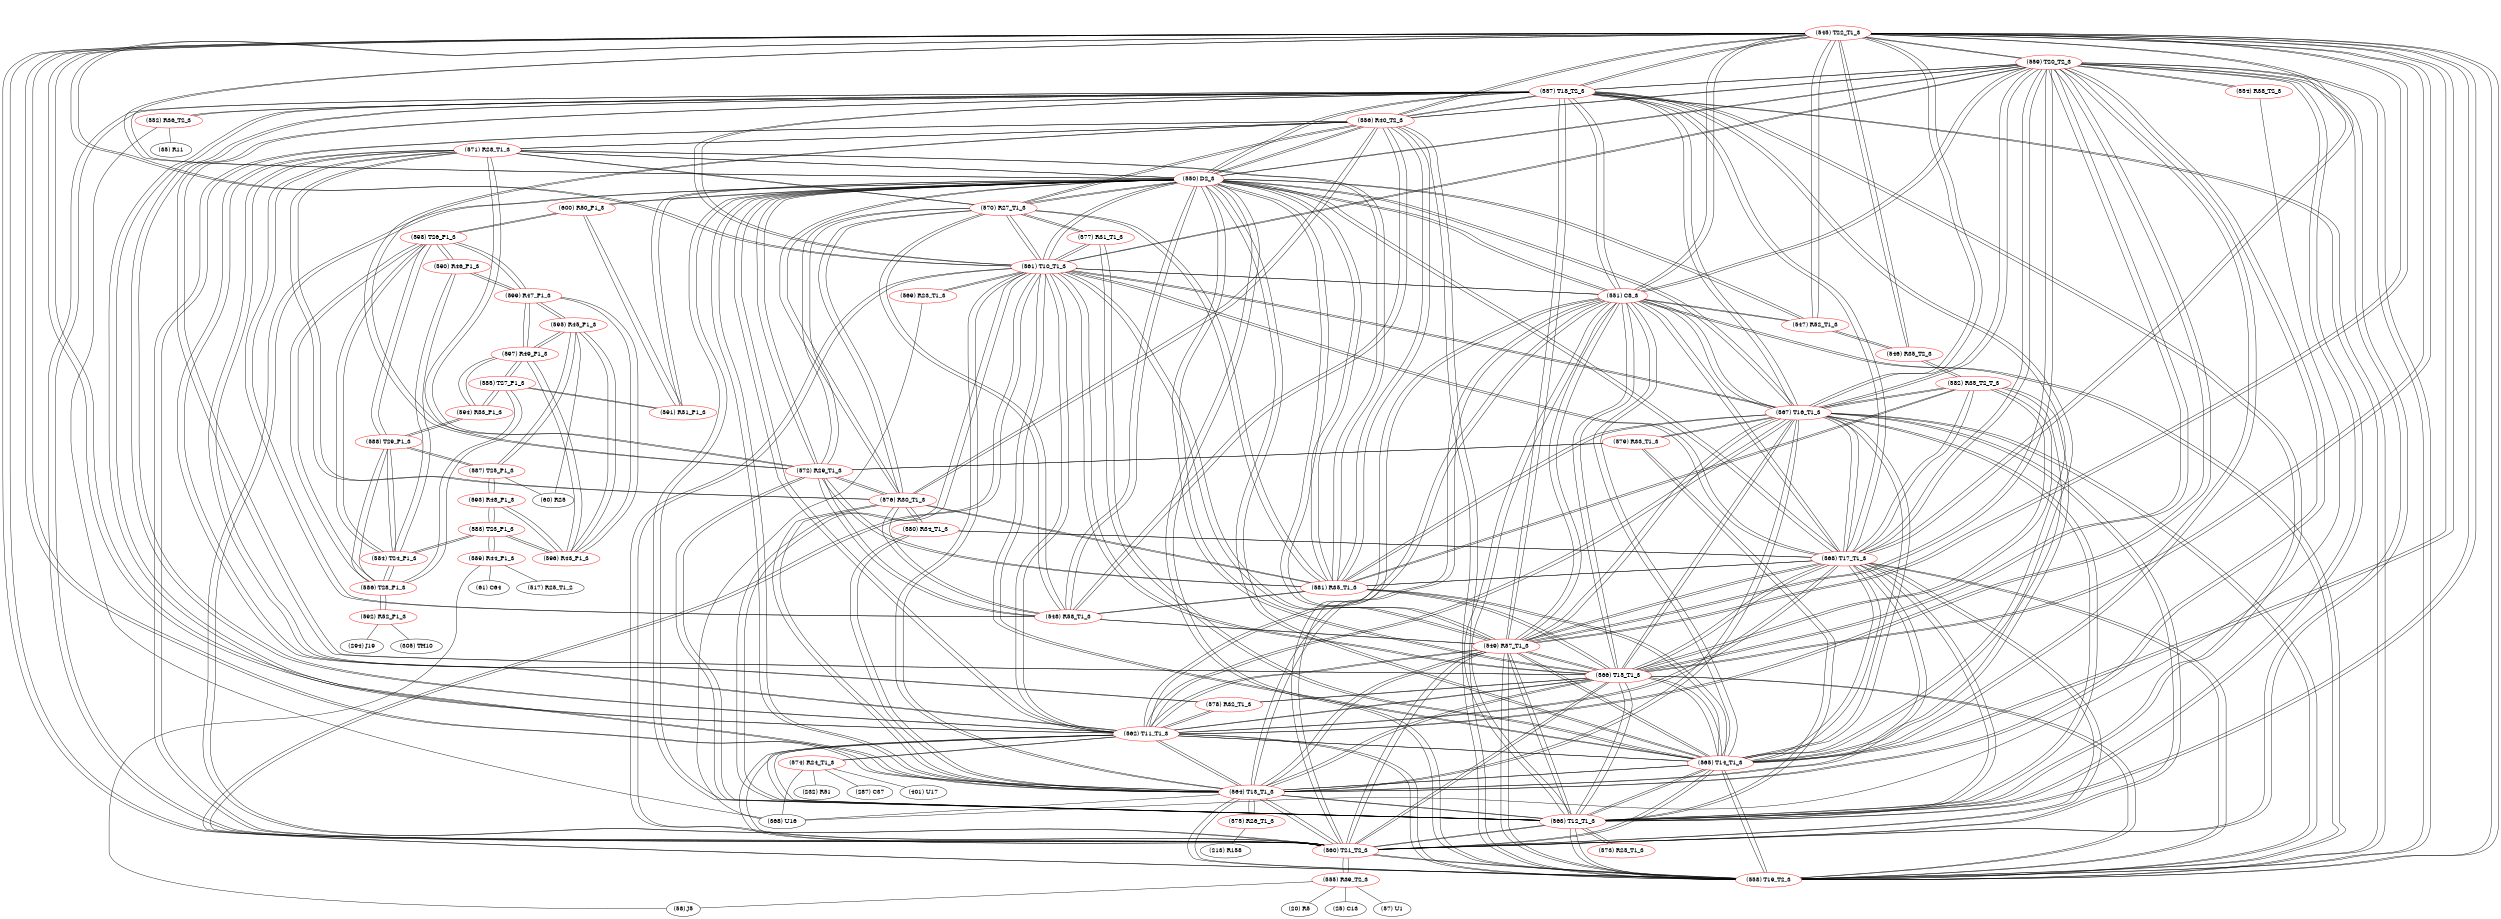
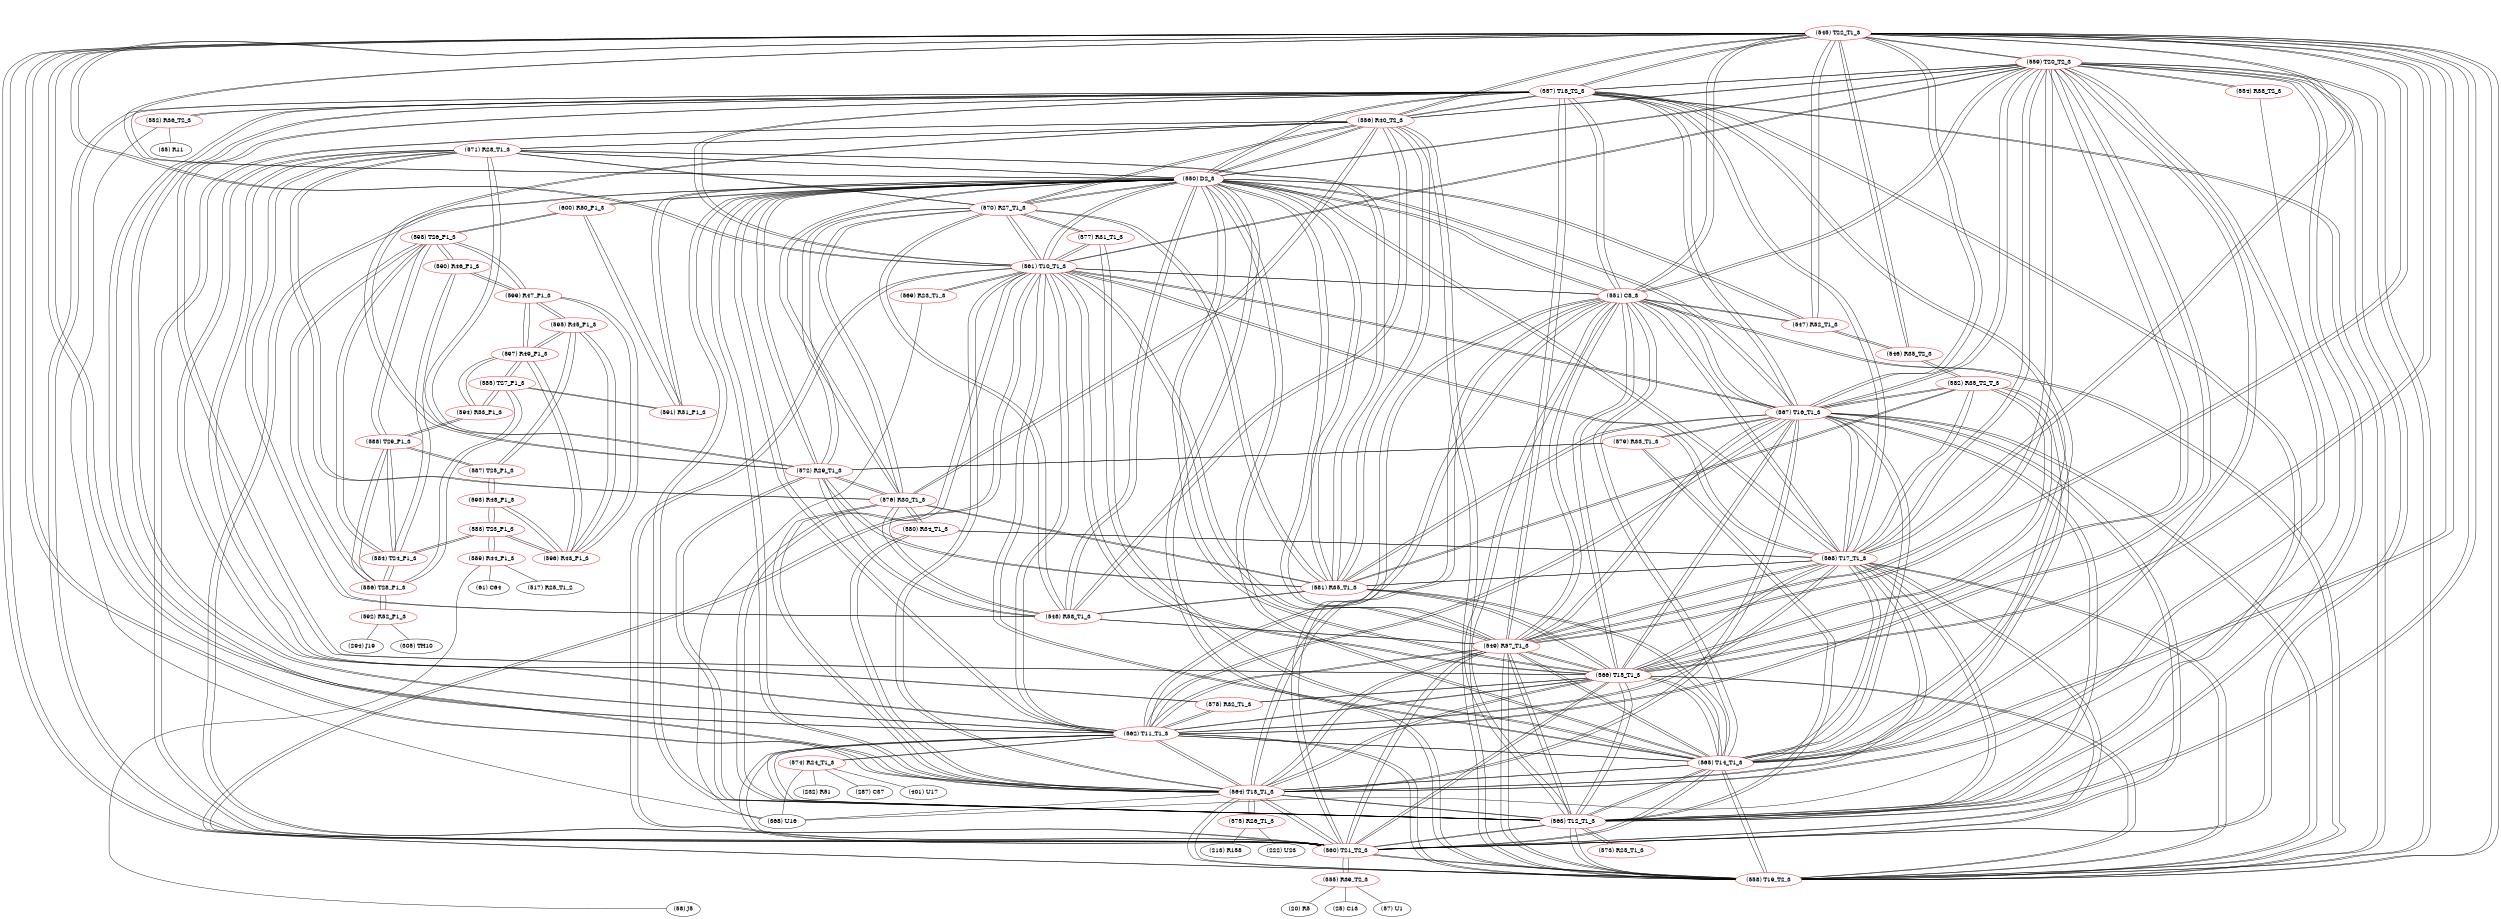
  graph {
    node [color=red]
    n1 [label="(545) T22_T1_3"]
    n2 [label="(559) T20_T2_3"]
    n3 [label="(557) T18_T2_3"]
    n4 [label="(558) T19_T2_3"]
    n5 [label="(560) T21_T2_3"]
    n6 [label="(549) R57_T1_3"]
    n7 [label="(550) D2_3"]
    n8 [label="(562) T11_T1_3"]
    n9 [label="(567) T16_T1_3"]
    n10 [label="(568) T17_T1_3"]
    n11 [label="(561) T10_T1_3"]
    n12 [label="(563) T12_T1_3"]
    n13 [label="(564) T13_T1_3"]
    n14 [label="(565) T14_T1_3"]
    n15 [label="(566) T15_T1_3"]
    n16 [label="(551) C8_3"]
    n17 [label="(556) R40_T2_3"]
    n18 [label="(547) R52_T1_3"]
    n19 [label="(546) R35_T2_3"]
    n20 [label="(554) R38_T2_3"]
    n21 [label="(552) R36_T2_3"]
    n22 [label="(555) R39_T2_3"]
    n23 [label="(548) R58_T1_3"]
    n24 [label="(572) R29_T1_3"]
    n25 [label="(581) R35_T1_3"]
    n26 [label="(576) R30_T1_3"]
    n27 [label="(570) R27_T1_3"]
    n28 [label="(571) R28_T1_3"]
    n29 [label="(591) R51_P1_3"]
    n30 [label="(600) R50_P1_3"]
    n31 [label="(574) R24_T1_3"]
    n32 [label="(578) R32_T1_3"]
    n33 [label="(582) R35_T2_T_3"]
    n34 [label="(579) R33_T1_3"]
    n35 [label="(580) R34_T1_3"]
    n36 [label="(569) R23_T1_3"]
    n37 [label="(577) R31_T1_3"]
    n38 [label="(573) R25_T1_3"]
    n39 [label="(575) R26_T1_3"]
    n40 [label="(368) U16" color=""]
    n41 [label="(35) R11" color=""]
    n42 [label="(57) U1" color=""]
    n43 [label="(20) R5" color=""]
    n44 [label="(58) J5" color=""]
    n45 [label="(25) C13" color=""]
    n46 [label="(585) T27_P1_3"]
    n47 [label="(598) T26_P1_3"]
    n48 [label="(232) R51" color=""]
    n49 [label="(287) C37" color=""]
    n50 [label="(401) U17" color=""]
+   n51 [label="(222) U23" color=""]
    n52 [label="(213) R158" color=""]
    n53 [label="(597) R49_P1_3"]
    n54 [label="(586) T28_P1_3"]
    n55 [label="(594) R53_P1_3"]
    n56 [label="(584) T24_P1_3"]
    n57 [label="(599) R47_P1_3"]
    n58 [label="(588) T29_P1_3"]
    n59 [label="(590) R46_P1_3"]
    n60 [label="(583) T23_P1_3"]
    n61 [label="(593) R48_P1_3"]
    n62 [label="(596) R43_P1_3"]
    n63 [label="(589) R44_P1_3"]
    n64 [label="(587) T25_P1_3"]
    n65 [label="(595) R45_P1_3"]
    n66 [label="(61) C64" color=""]
    n67 [label="(517) R25_T1_2" color=""]
-   n68 [label="(60) R25" color=""]
    n69 [label="(592) R52_P1_3"]
    n70 [label="(305) TH10" color=""]
    n71 [label="(294) J19" color=""]
    n1 -- n2
    n1 -- n3
    n1 -- n4
    n1 -- n5
    n1 -- n6
    n1 -- n7
    n1 -- n8
    n1 -- n9
    n1 -- n10
    n1 -- n11
    n1 -- n12
    n1 -- n13
    n1 -- n14
    n1 -- n15
    n1 -- n16
    n1 -- n17
    n1 -- n18
    n1 -- n19
    n2 -- n1
    n2 -- n3
    n2 -- n4
    n2 -- n5
    n2 -- n6
    n2 -- n7
    n2 -- n8
    n2 -- n9
    n2 -- n10
    n2 -- n11
    n2 -- n12
    n2 -- n13
    n2 -- n14
    n2 -- n15
    n2 -- n16
    n2 -- n17
    n2 -- n20
    n3 -- n1
    n3 -- n2
    n3 -- n4
    n3 -- n5
    n3 -- n6
    n3 -- n7
    n3 -- n8
    n3 -- n9
    n3 -- n10
    n3 -- n11
    n3 -- n12
    n3 -- n13
    n3 -- n14
    n3 -- n15
    n3 -- n16
    n3 -- n17
    n3 -- n21
    n4 -- n1
    n4 -- n2
    n4 -- n3
    n4 -- n5
    n4 -- n6
    n4 -- n7
    n4 -- n8
    n4 -- n9
    n4 -- n10
    n4 -- n11
    n4 -- n12
    n4 -- n13
    n4 -- n14
    n4 -- n15
    n4 -- n16
    n4 -- n17
    n5 -- n1
    n5 -- n2
    n5 -- n3
    n5 -- n4
    n5 -- n6
    n5 -- n7
    n5 -- n8
    n5 -- n9
    n5 -- n10
    n5 -- n11
    n5 -- n12
    n5 -- n13
    n5 -- n14
    n5 -- n15
    n5 -- n16
    n5 -- n17
    n5 -- n22
    n6 -- n1
    n6 -- n2
    n6 -- n3
    n6 -- n4
    n6 -- n5
    n6 -- n7
    n6 -- n8
    n6 -- n9
    n6 -- n10
    n6 -- n11
    n6 -- n12
    n6 -- n13
    n6 -- n14
    n6 -- n15
    n6 -- n16
    n6 -- n23
    n7 -- n1
    n7 -- n2
    n7 -- n3
    n7 -- n4
    n7 -- n5
    n7 -- n6
    n7 -- n8
    n7 -- n9
    n7 -- n10
    n7 -- n11
    n7 -- n12
    n7 -- n13
    n7 -- n14
    n7 -- n15
    n7 -- n16
    n7 -- n17
    n7 -- n18
    n7 -- n23
    n7 -- n24
    n7 -- n25
    n7 -- n26
    n7 -- n27
    n7 -- n28
    n7 -- n29
    n7 -- n30
    n8 -- n1
    n8 -- n2
    n8 -- n3
    n8 -- n4
    n8 -- n5
    n8 -- n6
    n8 -- n7
    n8 -- n9
    n8 -- n10
    n8 -- n11
    n8 -- n12
    n8 -- n13
    n8 -- n14
    n8 -- n15
    n8 -- n16
    n8 -- n28
    n8 -- n31
    n8 -- n32
    n9 -- n1
    n9 -- n2
    n9 -- n3
    n9 -- n4
    n9 -- n5
    n9 -- n6
    n9 -- n7
    n9 -- n8
    n9 -- n10
    n9 -- n11
    n9 -- n12
    n9 -- n13
    n9 -- n14
    n9 -- n15
    n9 -- n16
    n9 -- n25
    n9 -- n33
    n9 -- n34
    n10 -- n1
    n10 -- n2
    n10 -- n3
    n10 -- n4
    n10 -- n5
    n10 -- n6
    n10 -- n7
    n10 -- n8
    n10 -- n9
    n10 -- n11
    n10 -- n12
    n10 -- n13
    n10 -- n14
    n10 -- n15
    n10 -- n16
    n10 -- n25
    n10 -- n33
    n10 -- n35
    n11 -- n1
    n11 -- n2
    n11 -- n3
    n11 -- n4
    n11 -- n5
    n11 -- n6
    n11 -- n7
    n11 -- n8
    n11 -- n9
    n11 -- n10
    n11 -- n12
    n11 -- n13
    n11 -- n14
    n11 -- n15
    n11 -- n16
    n11 -- n27
    n11 -- n36
    n11 -- n37
    n12 -- n1
    n12 -- n2
    n12 -- n3
    n12 -- n4
    n12 -- n5
    n12 -- n6
    n12 -- n7
    n12 -- n8
    n12 -- n9
    n12 -- n10
    n12 -- n11
    n12 -- n13
    n12 -- n14
    n12 -- n15
    n12 -- n16
    n12 -- n24
    n12 -- n34
    n12 -- n38
    n13 -- n1
    n13 -- n2
    n13 -- n3
    n13 -- n4
    n13 -- n5
    n13 -- n6
    n13 -- n7
    n13 -- n8
    n13 -- n9
    n13 -- n10
    n13 -- n11
    n13 -- n12
    n13 -- n14
    n13 -- n15
    n13 -- n16
    n13 -- n26
    n13 -- n35
    n13 -- n39
    n13 -- n40
    n14 -- n1
    n14 -- n2
    n14 -- n3
    n14 -- n4
    n14 -- n5
    n14 -- n6
    n14 -- n7
    n14 -- n8
    n14 -- n9
    n14 -- n10
    n14 -- n11
    n14 -- n12
    n14 -- n13
    n14 -- n15
    n14 -- n16
    n14 -- n25
    n14 -- n33
    n14 -- n37
    n15 -- n1
    n15 -- n2
    n15 -- n3
    n15 -- n4
    n15 -- n5
    n15 -- n6
    n15 -- n7
    n15 -- n8
    n15 -- n9
    n15 -- n10
    n15 -- n11
    n15 -- n12
    n15 -- n13
    n15 -- n14
    n15 -- n16
    n15 -- n25
    n15 -- n32
    n15 -- n33
    n16 -- n1
    n16 -- n2
    n16 -- n3
    n16 -- n4
    n16 -- n5
    n16 -- n6
    n16 -- n7
    n16 -- n8
    n16 -- n9
    n16 -- n10
    n16 -- n11
    n16 -- n12
    n16 -- n13
    n16 -- n14
    n16 -- n15
    n16 -- n18
    n17 -- n1
    n17 -- n2
    n17 -- n3
    n17 -- n4
    n17 -- n5
    n17 -- n7
    n17 -- n23
    n17 -- n24
    n17 -- n25
    n17 -- n26
    n17 -- n27
    n17 -- n28
    n18 -- n1
    n18 -- n7
    n18 -- n16
    n18 -- n19
    n19 -- n1
    n19 -- n18
    n19 -- n33
    n20 -- n2
    n20 -- n40
    n21 -- n3
    n21 -- n40
    n21 -- n41
    n22 -- n5
    n22 -- n42
    n22 -- n43
-   n22 -- n44
    n22 -- n45
    n23 -- n6
    n23 -- n7
    n23 -- n17
    n23 -- n24
    n23 -- n25
    n23 -- n26
    n23 -- n27
    n23 -- n28
    n24 -- n7
    n24 -- n12
    n24 -- n17
    n24 -- n23
    n24 -- n25
    n24 -- n26
    n24 -- n27
    n24 -- n28
    n24 -- n34
    n25 -- n7
    n25 -- n9
    n25 -- n10
    n25 -- n14
    n25 -- n15
    n25 -- n17
    n25 -- n23
    n25 -- n24
    n25 -- n26
    n25 -- n27
    n25 -- n28
    n25 -- n33
    n26 -- n7
    n26 -- n13
    n26 -- n17
    n26 -- n23
    n26 -- n24
    n26 -- n25
    n26 -- n27
    n26 -- n28
    n26 -- n35
    n27 -- n7
    n27 -- n11
    n27 -- n17
    n27 -- n23
    n27 -- n24
    n27 -- n25
    n27 -- n26
    n27 -- n28
    n27 -- n37
    n28 -- n7
    n28 -- n8
    n28 -- n17
    n28 -- n23
    n28 -- n24
    n28 -- n25
    n28 -- n26
    n28 -- n27
    n28 -- n32
    n29 -- n7
    n29 -- n30
    n29 -- n46
    n30 -- n7
    n30 -- n29
    n30 -- n47
    n31 -- n8
    n31 -- n40
    n31 -- n48
    n31 -- n49
    n31 -- n50
    n32 -- n8
    n32 -- n15
    n32 -- n28
    n33 -- n9
    n33 -- n10
    n33 -- n14
    n33 -- n15
    n33 -- n19
    n33 -- n25
    n34 -- n9
    n34 -- n12
    n34 -- n24
    n35 -- n10
    n35 -- n13
    n35 -- n26
    n36 -- n11
    n36 -- n40
    n37 -- n11
    n37 -- n14
    n37 -- n27
    n38 -- n12
    n39 -- n13
+   n39 -- n51
    n39 -- n52
    n46 -- n29
    n46 -- n53
    n46 -- n54
    n46 -- n55
    n47 -- n30
    n47 -- n54
    n47 -- n56
    n47 -- n57
    n47 -- n58
    n47 -- n59
    n53 -- n46
    n53 -- n55
    n53 -- n57
    n53 -- n62
    n53 -- n65
    n54 -- n46
    n54 -- n47
    n54 -- n56
    n54 -- n58
    n54 -- n69
    n55 -- n46
    n55 -- n53
    n55 -- n58
    n56 -- n47
    n56 -- n54
    n56 -- n58
    n56 -- n59
    n56 -- n60
    n57 -- n47
    n57 -- n53
    n57 -- n59
    n57 -- n62
    n57 -- n65
    n58 -- n47
    n58 -- n54
    n58 -- n55
    n58 -- n56
    n58 -- n64
    n59 -- n47
    n59 -- n56
    n59 -- n57
    n60 -- n56
    n60 -- n61
    n60 -- n62
    n60 -- n63
    n61 -- n60
    n61 -- n62
    n61 -- n64
    n62 -- n53
    n62 -- n57
    n62 -- n60
    n62 -- n61
    n62 -- n65
    n63 -- n44
    n63 -- n60
    n63 -- n66
    n63 -- n67
    n64 -- n58
    n64 -- n61
    n64 -- n65
-   n64 -- n68
    n65 -- n53
    n65 -- n57
    n65 -- n62
    n65 -- n64
-   n65 -- n68
    n69 -- n54
    n69 -- n70
    n69 -- n71
  }
